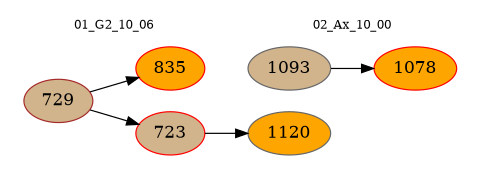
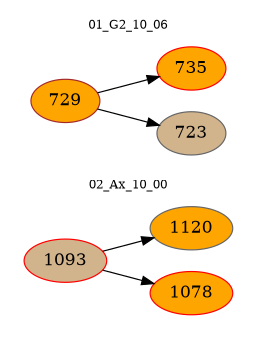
  digraph {
    rankdir=LR
    node [color=gray40 fillcolor=orange style=filled]
    edge [color=black]
-   n1 [fillcolor=tan label=1093]
+   n1 [color=red fillcolor=tan label=1093]
    n2 [color=red label=1078]
    n3 [label=1120]
-   n4 [color=brown fillcolor=tan label=729]
-   n5 [color=red fillcolor=tan label=723]
-   n6 [color=red label=835]
+   n4 [color=brown label=729]
+   n5 [fillcolor=tan label=723]
+   n6 [color=red label=735]
    subgraph cluster_1 {
      color=white
      fontsize=10
      label="02_Ax_10_00"
      n1
      n2
      n3
    }
    subgraph cluster_2 {
      color=white
      fontsize=10
      label="01_G2_10_06"
      n4
      n5
      n6
    }
    n1 -> n2
-   n5 -> n3
+   n1 -> n3
    n4 -> n5
    n4 -> n6
  }
